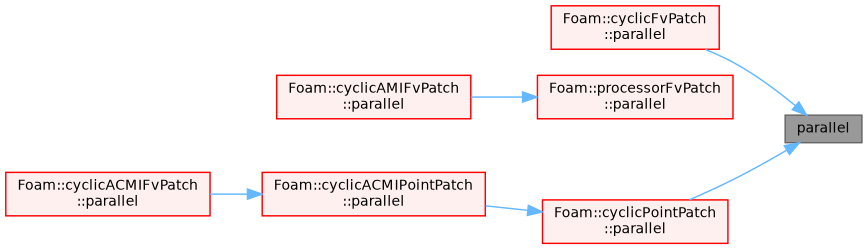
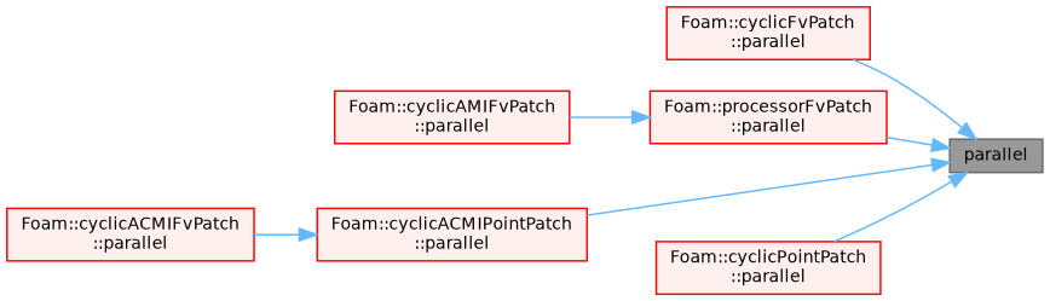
  digraph {
    rankdir=RL
    node [color=red fillcolor="#FFF0F0" fontname=Helvetica fontsize=10 shape=box style=filled]
    edge [color=steelblue1 dir=back fontname=Helvetica fontsize=10 labelfontname=Helvetica labelfontsize=10 style=solid]
    n1 [color=gray40 fillcolor=grey60 fontcolor=black height=0.2 label=parallel width=0.4]
    n2 [height=0.2 label="Foam::cyclicFvPatch\l::parallel" width=0.4]
    n3 [height=0.2 label="Foam::processorFvPatch\l::parallel" width=0.4]
    n4 [height=0.2 label="Foam::cyclicACMIPointPatch\l::parallel" width=0.4]
    n5 [height=0.2 label="Foam::cyclicPointPatch\l::parallel" width=0.4]
    n6 [height=0.2 label="Foam::cyclicACMIFvPatch\l::parallel" width=0.4]
    n7 [height=0.2 label="Foam::cyclicAMIFvPatch\l::parallel" width=0.4]
    n1 -> n2
-   n5 -> n4
+   n1 -> n3
+   n1 -> n4
    n1 -> n5
    n3 -> n7
    n4 -> n6
  }
